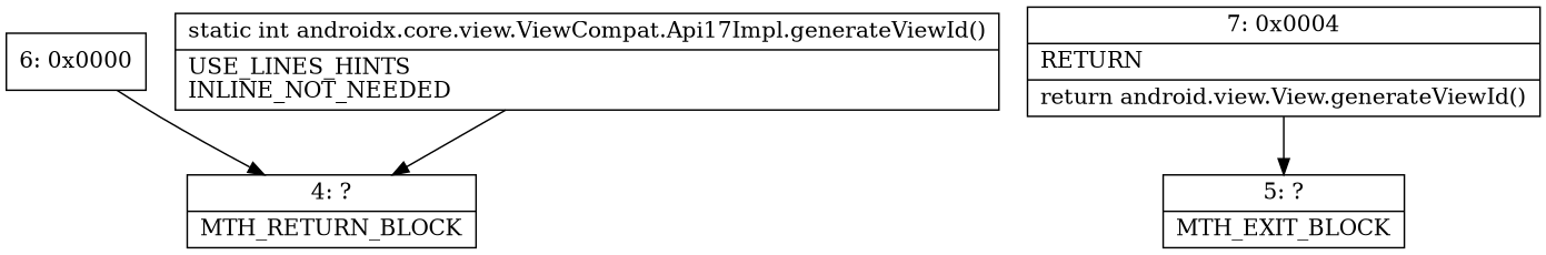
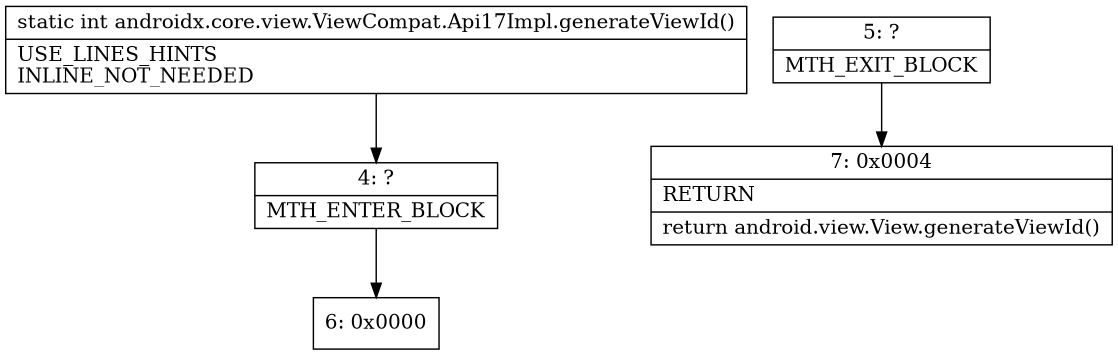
  digraph {
    node [shape=record]
-   n1 [label="{4\:\ ?|MTH_RETURN_BLOCK\l}"]
+   n1 [label="{4\:\ ?|MTH_ENTER_BLOCK\l}"]
    n2 [label="{6\:\ 0x0000}"]
    n3 [label="{7\:\ 0x0004|RETURN\l|return android.view.View.generateViewId()\l}"]
    n4 [label="{5\:\ ?|MTH_EXIT_BLOCK\l}"]
    n5 [label="{static int androidx.core.view.ViewCompat.Api17Impl.generateViewId()  | USE_LINES_HINTS\lINLINE_NOT_NEEDED\l}"]
-   n2 -> n1
-   n3 -> n4
+   n1 -> n2
+   n4 -> n3
    n5 -> n1
  }
